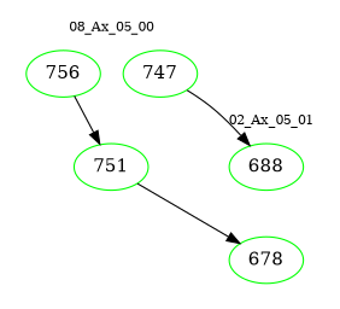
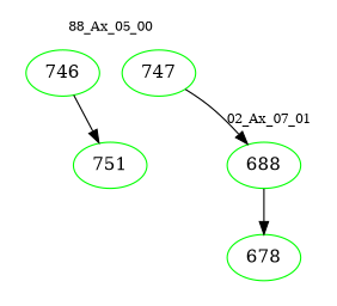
  digraph {
    node [color=green]
    edge [color=black]
    n1 [label=747]
-   n2 [label=756]
+   n2 [label=746]
    n3 [label=751]
    n4 [label=688]
    n5 [label=678]
    subgraph cluster_1 {
      color=white
      fontsize=10
-     label="08_Ax_05_00"
+     label="88_Ax_05_00"
      n1
      n2
      n3
    }
    subgraph cluster_2 {
      color=white
      fontsize=10
-     label="02_Ax_05_01"
+     label="02_Ax_07_01"
      n4
      n5
    }
    n1 -> n4
    n2 -> n3
-   n3 -> n5
+   n4 -> n5
  }
